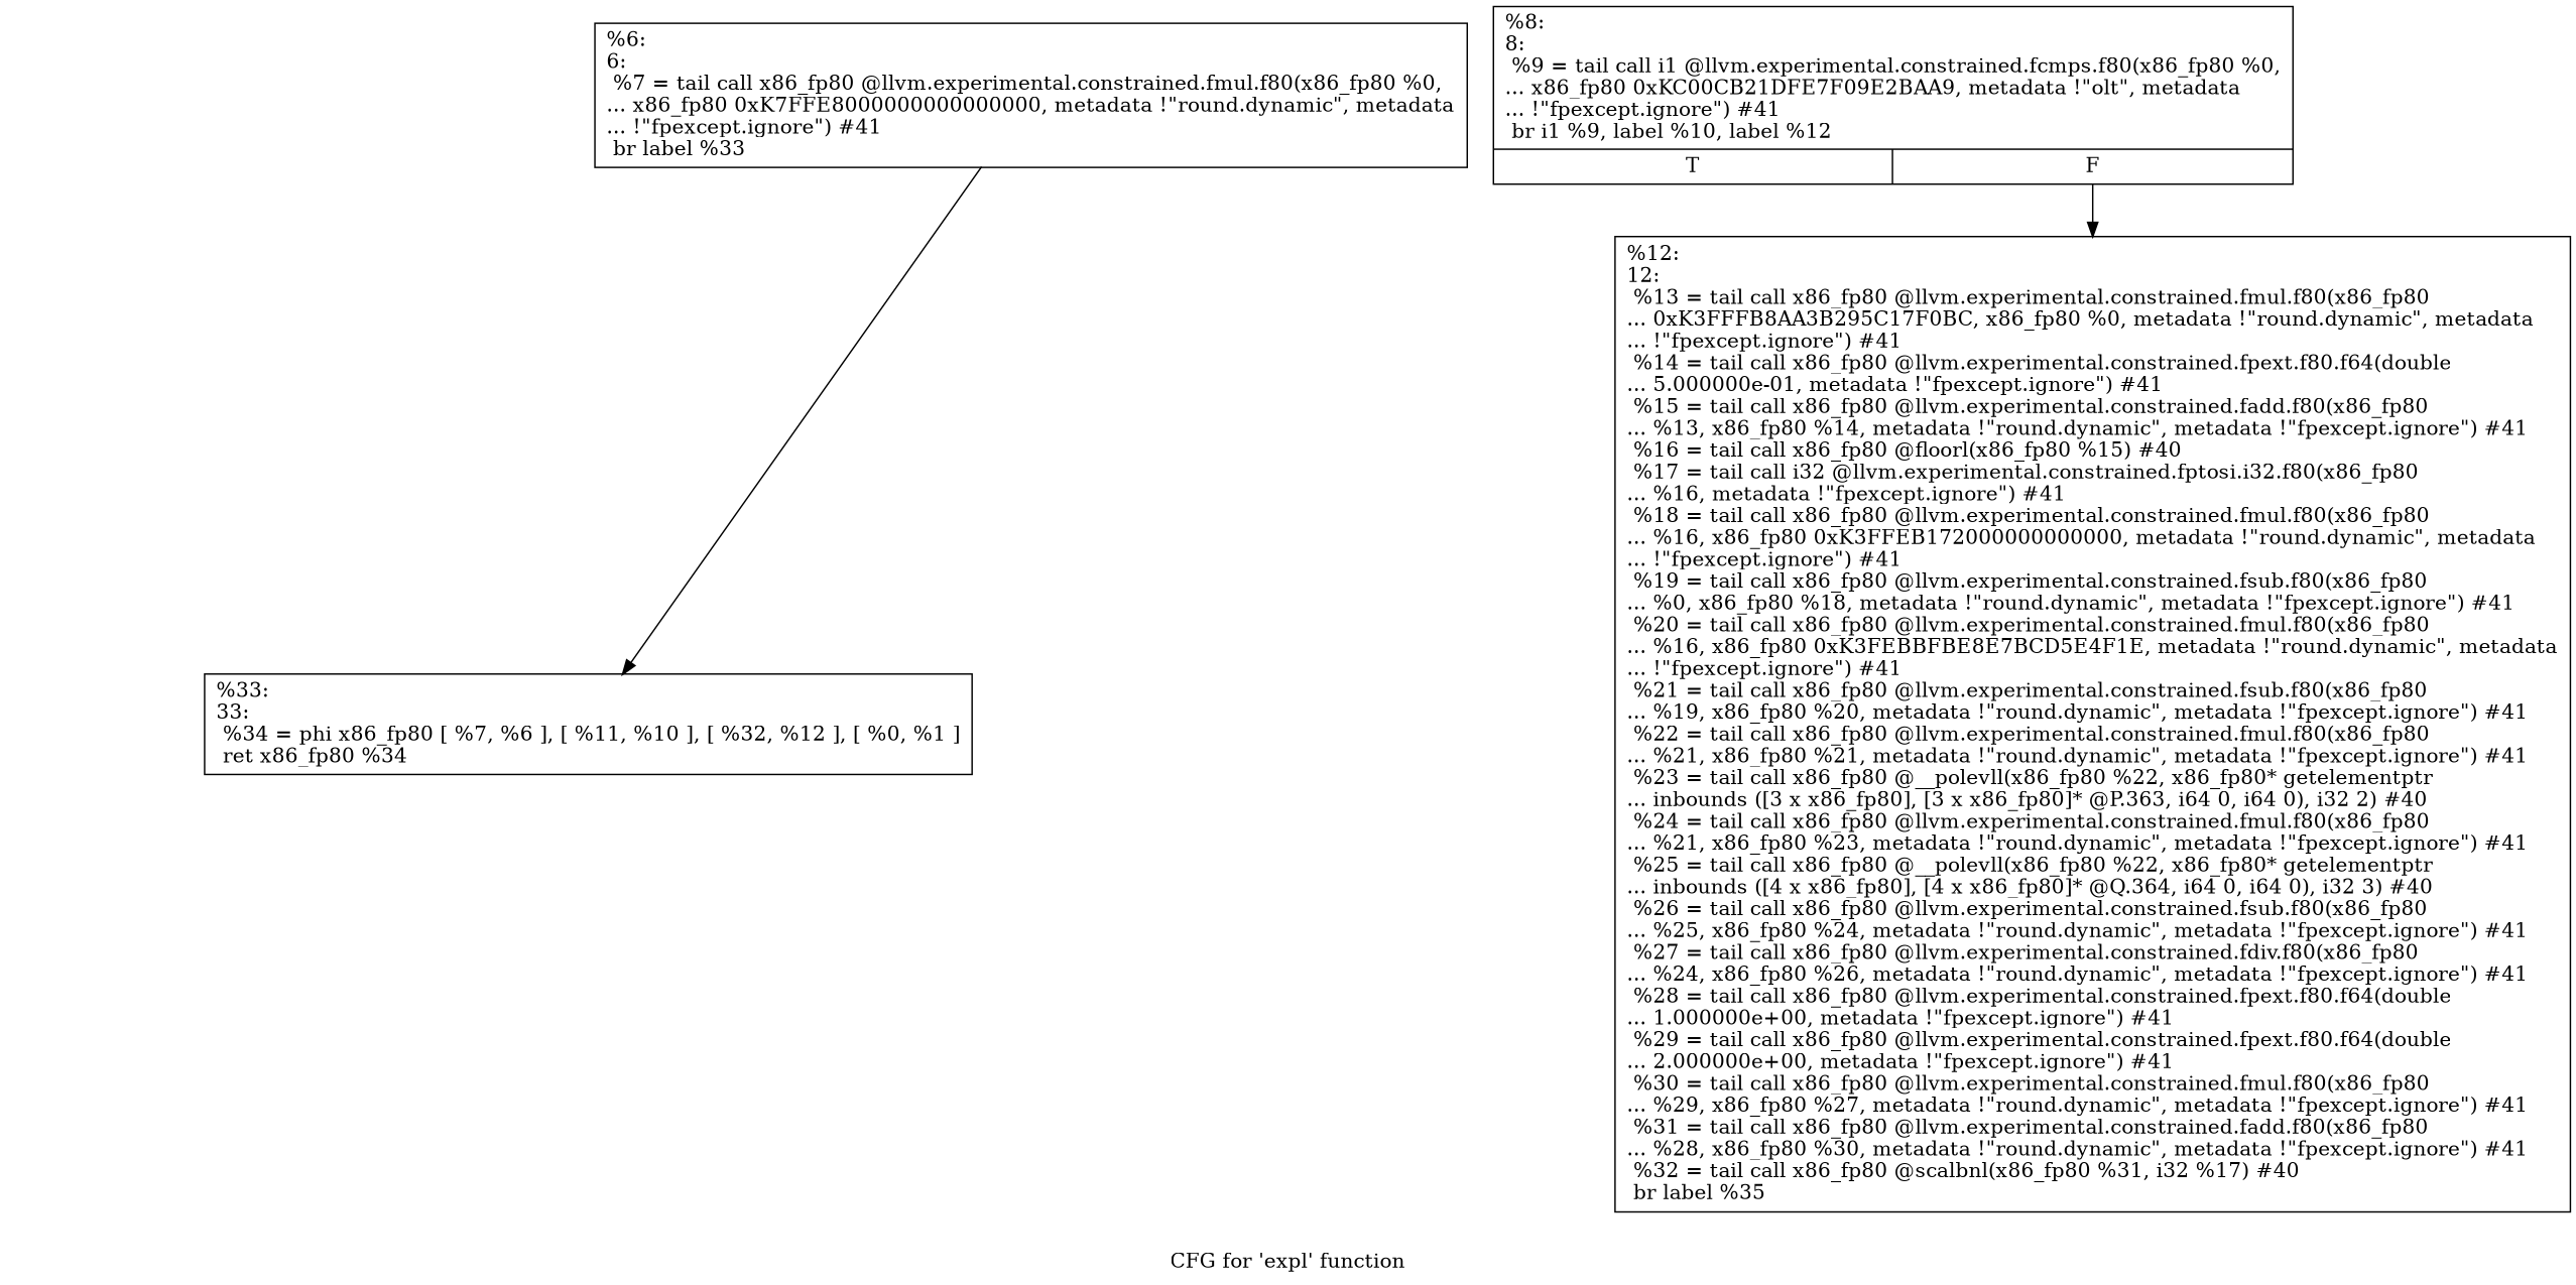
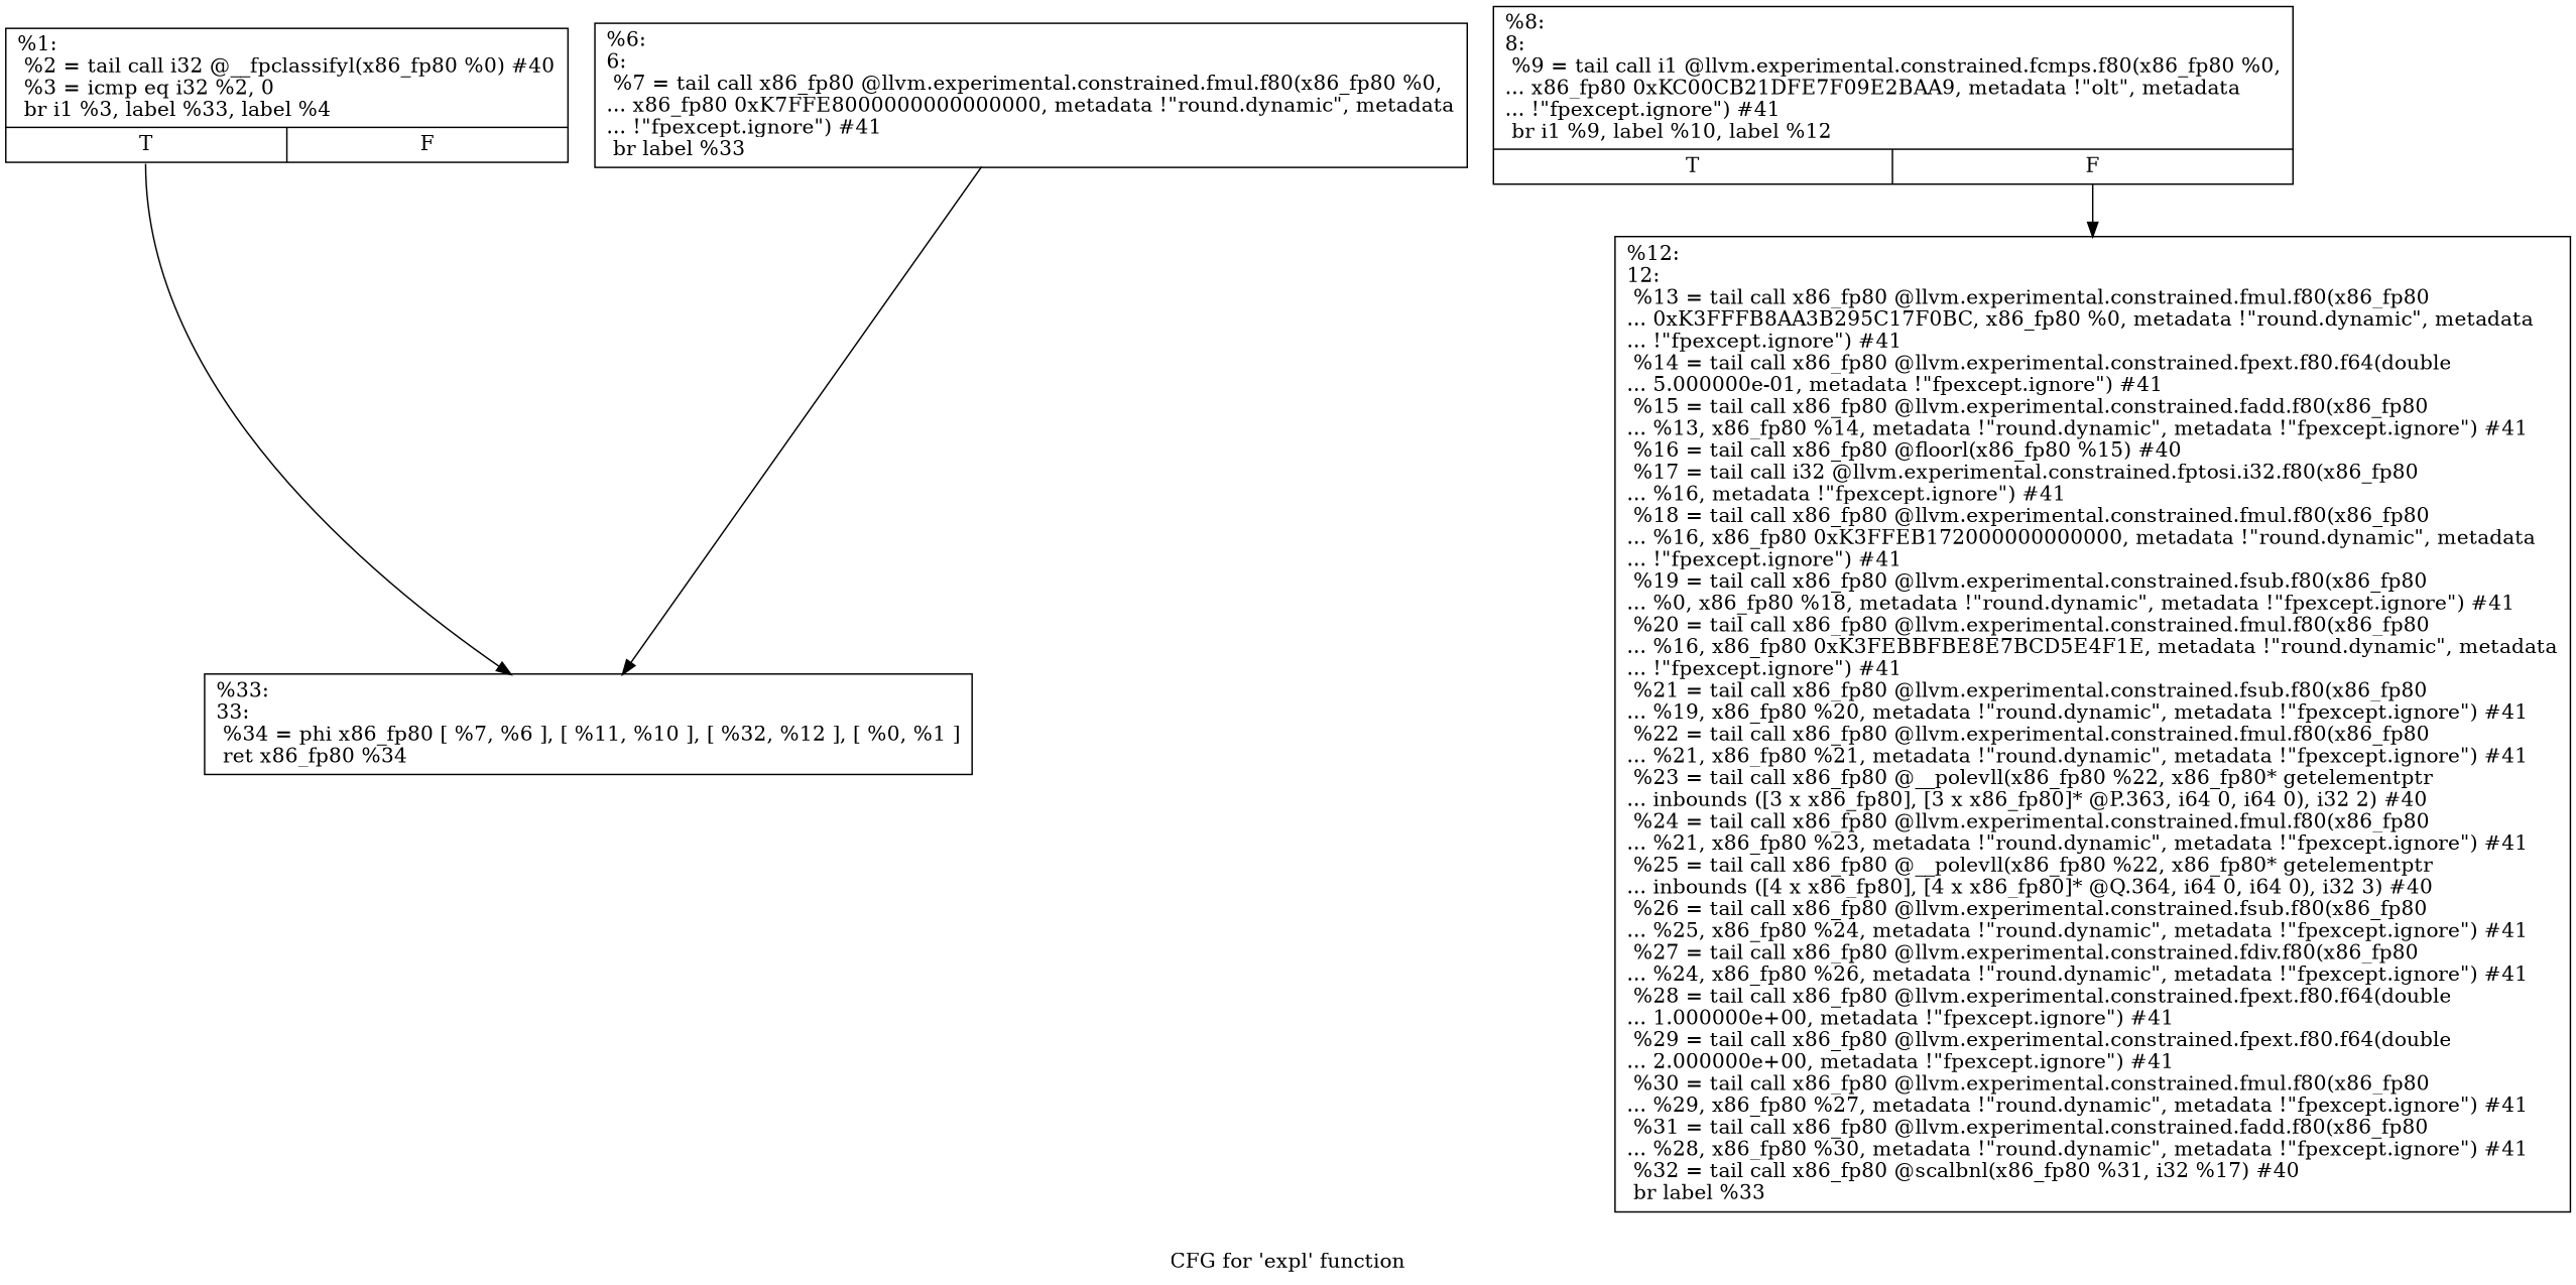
  digraph {
    label="CFG for 'expl' function"
    node [shape=record]
+   n1 [label="{%1:\l  %2 = tail call i32 @__fpclassifyl(x86_fp80 %0) #40\l  %3 = icmp eq i32 %2, 0\l  br i1 %3, label %33, label %4\l|{<s0>T|<s1>F}}"]
    n2 [label="{%33:\l33:                                               \l  %34 = phi x86_fp80 [ %7, %6 ], [ %11, %10 ], [ %32, %12 ], [ %0, %1 ]\l  ret x86_fp80 %34\l}"]
    n3 [label="{%6:\l6:                                                \l  %7 = tail call x86_fp80 @llvm.experimental.constrained.fmul.f80(x86_fp80 %0,\l... x86_fp80 0xK7FFE8000000000000000, metadata !\"round.dynamic\", metadata\l... !\"fpexcept.ignore\") #41\l  br label %33\l}"]
    n4 [label="{%8:\l8:                                                \l  %9 = tail call i1 @llvm.experimental.constrained.fcmps.f80(x86_fp80 %0,\l... x86_fp80 0xKC00CB21DFE7F09E2BAA9, metadata !\"olt\", metadata\l... !\"fpexcept.ignore\") #41\l  br i1 %9, label %10, label %12\l|{<s0>T|<s1>F}}"]
-   n5 [label="{%12:\l12:                                               \l  %13 = tail call x86_fp80 @llvm.experimental.constrained.fmul.f80(x86_fp80\l... 0xK3FFFB8AA3B295C17F0BC, x86_fp80 %0, metadata !\"round.dynamic\", metadata\l... !\"fpexcept.ignore\") #41\l  %14 = tail call x86_fp80 @llvm.experimental.constrained.fpext.f80.f64(double\l... 5.000000e-01, metadata !\"fpexcept.ignore\") #41\l  %15 = tail call x86_fp80 @llvm.experimental.constrained.fadd.f80(x86_fp80\l... %13, x86_fp80 %14, metadata !\"round.dynamic\", metadata !\"fpexcept.ignore\") #41\l  %16 = tail call x86_fp80 @floorl(x86_fp80 %15) #40\l  %17 = tail call i32 @llvm.experimental.constrained.fptosi.i32.f80(x86_fp80\l... %16, metadata !\"fpexcept.ignore\") #41\l  %18 = tail call x86_fp80 @llvm.experimental.constrained.fmul.f80(x86_fp80\l... %16, x86_fp80 0xK3FFEB172000000000000, metadata !\"round.dynamic\", metadata\l... !\"fpexcept.ignore\") #41\l  %19 = tail call x86_fp80 @llvm.experimental.constrained.fsub.f80(x86_fp80\l... %0, x86_fp80 %18, metadata !\"round.dynamic\", metadata !\"fpexcept.ignore\") #41\l  %20 = tail call x86_fp80 @llvm.experimental.constrained.fmul.f80(x86_fp80\l... %16, x86_fp80 0xK3FEBBFBE8E7BCD5E4F1E, metadata !\"round.dynamic\", metadata\l... !\"fpexcept.ignore\") #41\l  %21 = tail call x86_fp80 @llvm.experimental.constrained.fsub.f80(x86_fp80\l... %19, x86_fp80 %20, metadata !\"round.dynamic\", metadata !\"fpexcept.ignore\") #41\l  %22 = tail call x86_fp80 @llvm.experimental.constrained.fmul.f80(x86_fp80\l... %21, x86_fp80 %21, metadata !\"round.dynamic\", metadata !\"fpexcept.ignore\") #41\l  %23 = tail call x86_fp80 @__polevll(x86_fp80 %22, x86_fp80* getelementptr\l... inbounds ([3 x x86_fp80], [3 x x86_fp80]* @P.363, i64 0, i64 0), i32 2) #40\l  %24 = tail call x86_fp80 @llvm.experimental.constrained.fmul.f80(x86_fp80\l... %21, x86_fp80 %23, metadata !\"round.dynamic\", metadata !\"fpexcept.ignore\") #41\l  %25 = tail call x86_fp80 @__polevll(x86_fp80 %22, x86_fp80* getelementptr\l... inbounds ([4 x x86_fp80], [4 x x86_fp80]* @Q.364, i64 0, i64 0), i32 3) #40\l  %26 = tail call x86_fp80 @llvm.experimental.constrained.fsub.f80(x86_fp80\l... %25, x86_fp80 %24, metadata !\"round.dynamic\", metadata !\"fpexcept.ignore\") #41\l  %27 = tail call x86_fp80 @llvm.experimental.constrained.fdiv.f80(x86_fp80\l... %24, x86_fp80 %26, metadata !\"round.dynamic\", metadata !\"fpexcept.ignore\") #41\l  %28 = tail call x86_fp80 @llvm.experimental.constrained.fpext.f80.f64(double\l... 1.000000e+00, metadata !\"fpexcept.ignore\") #41\l  %29 = tail call x86_fp80 @llvm.experimental.constrained.fpext.f80.f64(double\l... 2.000000e+00, metadata !\"fpexcept.ignore\") #41\l  %30 = tail call x86_fp80 @llvm.experimental.constrained.fmul.f80(x86_fp80\l... %29, x86_fp80 %27, metadata !\"round.dynamic\", metadata !\"fpexcept.ignore\") #41\l  %31 = tail call x86_fp80 @llvm.experimental.constrained.fadd.f80(x86_fp80\l... %28, x86_fp80 %30, metadata !\"round.dynamic\", metadata !\"fpexcept.ignore\") #41\l  %32 = tail call x86_fp80 @scalbnl(x86_fp80 %31, i32 %17) #40\l  br label %35\l}"]
+   n5 [label="{%12:\l12:                                               \l  %13 = tail call x86_fp80 @llvm.experimental.constrained.fmul.f80(x86_fp80\l... 0xK3FFFB8AA3B295C17F0BC, x86_fp80 %0, metadata !\"round.dynamic\", metadata\l... !\"fpexcept.ignore\") #41\l  %14 = tail call x86_fp80 @llvm.experimental.constrained.fpext.f80.f64(double\l... 5.000000e-01, metadata !\"fpexcept.ignore\") #41\l  %15 = tail call x86_fp80 @llvm.experimental.constrained.fadd.f80(x86_fp80\l... %13, x86_fp80 %14, metadata !\"round.dynamic\", metadata !\"fpexcept.ignore\") #41\l  %16 = tail call x86_fp80 @floorl(x86_fp80 %15) #40\l  %17 = tail call i32 @llvm.experimental.constrained.fptosi.i32.f80(x86_fp80\l... %16, metadata !\"fpexcept.ignore\") #41\l  %18 = tail call x86_fp80 @llvm.experimental.constrained.fmul.f80(x86_fp80\l... %16, x86_fp80 0xK3FFEB172000000000000, metadata !\"round.dynamic\", metadata\l... !\"fpexcept.ignore\") #41\l  %19 = tail call x86_fp80 @llvm.experimental.constrained.fsub.f80(x86_fp80\l... %0, x86_fp80 %18, metadata !\"round.dynamic\", metadata !\"fpexcept.ignore\") #41\l  %20 = tail call x86_fp80 @llvm.experimental.constrained.fmul.f80(x86_fp80\l... %16, x86_fp80 0xK3FEBBFBE8E7BCD5E4F1E, metadata !\"round.dynamic\", metadata\l... !\"fpexcept.ignore\") #41\l  %21 = tail call x86_fp80 @llvm.experimental.constrained.fsub.f80(x86_fp80\l... %19, x86_fp80 %20, metadata !\"round.dynamic\", metadata !\"fpexcept.ignore\") #41\l  %22 = tail call x86_fp80 @llvm.experimental.constrained.fmul.f80(x86_fp80\l... %21, x86_fp80 %21, metadata !\"round.dynamic\", metadata !\"fpexcept.ignore\") #41\l  %23 = tail call x86_fp80 @__polevll(x86_fp80 %22, x86_fp80* getelementptr\l... inbounds ([3 x x86_fp80], [3 x x86_fp80]* @P.363, i64 0, i64 0), i32 2) #40\l  %24 = tail call x86_fp80 @llvm.experimental.constrained.fmul.f80(x86_fp80\l... %21, x86_fp80 %23, metadata !\"round.dynamic\", metadata !\"fpexcept.ignore\") #41\l  %25 = tail call x86_fp80 @__polevll(x86_fp80 %22, x86_fp80* getelementptr\l... inbounds ([4 x x86_fp80], [4 x x86_fp80]* @Q.364, i64 0, i64 0), i32 3) #40\l  %26 = tail call x86_fp80 @llvm.experimental.constrained.fsub.f80(x86_fp80\l... %25, x86_fp80 %24, metadata !\"round.dynamic\", metadata !\"fpexcept.ignore\") #41\l  %27 = tail call x86_fp80 @llvm.experimental.constrained.fdiv.f80(x86_fp80\l... %24, x86_fp80 %26, metadata !\"round.dynamic\", metadata !\"fpexcept.ignore\") #41\l  %28 = tail call x86_fp80 @llvm.experimental.constrained.fpext.f80.f64(double\l... 1.000000e+00, metadata !\"fpexcept.ignore\") #41\l  %29 = tail call x86_fp80 @llvm.experimental.constrained.fpext.f80.f64(double\l... 2.000000e+00, metadata !\"fpexcept.ignore\") #41\l  %30 = tail call x86_fp80 @llvm.experimental.constrained.fmul.f80(x86_fp80\l... %29, x86_fp80 %27, metadata !\"round.dynamic\", metadata !\"fpexcept.ignore\") #41\l  %31 = tail call x86_fp80 @llvm.experimental.constrained.fadd.f80(x86_fp80\l... %28, x86_fp80 %30, metadata !\"round.dynamic\", metadata !\"fpexcept.ignore\") #41\l  %32 = tail call x86_fp80 @scalbnl(x86_fp80 %31, i32 %17) #40\l  br label %33\l}"]
+   n1 -> n2 [tailport=s0]
    n3 -> n2
    n4 -> n5 [tailport=s1]
  }
